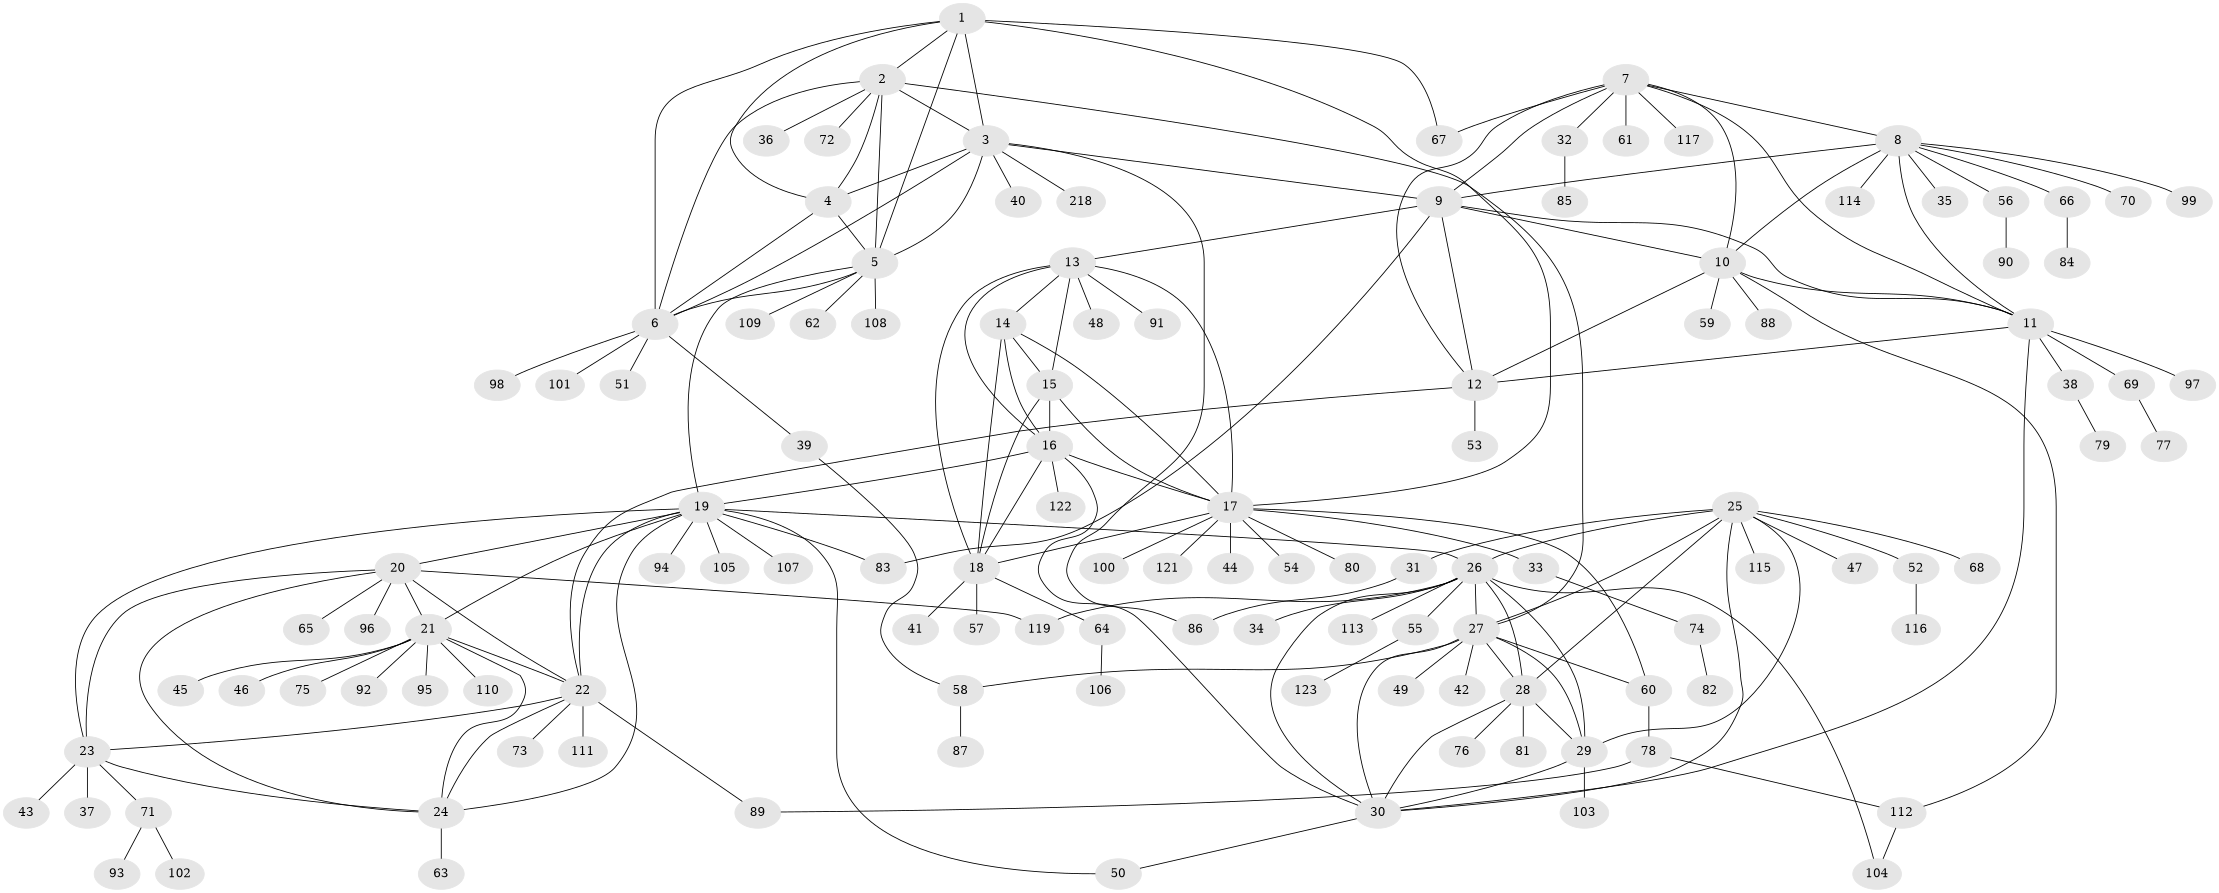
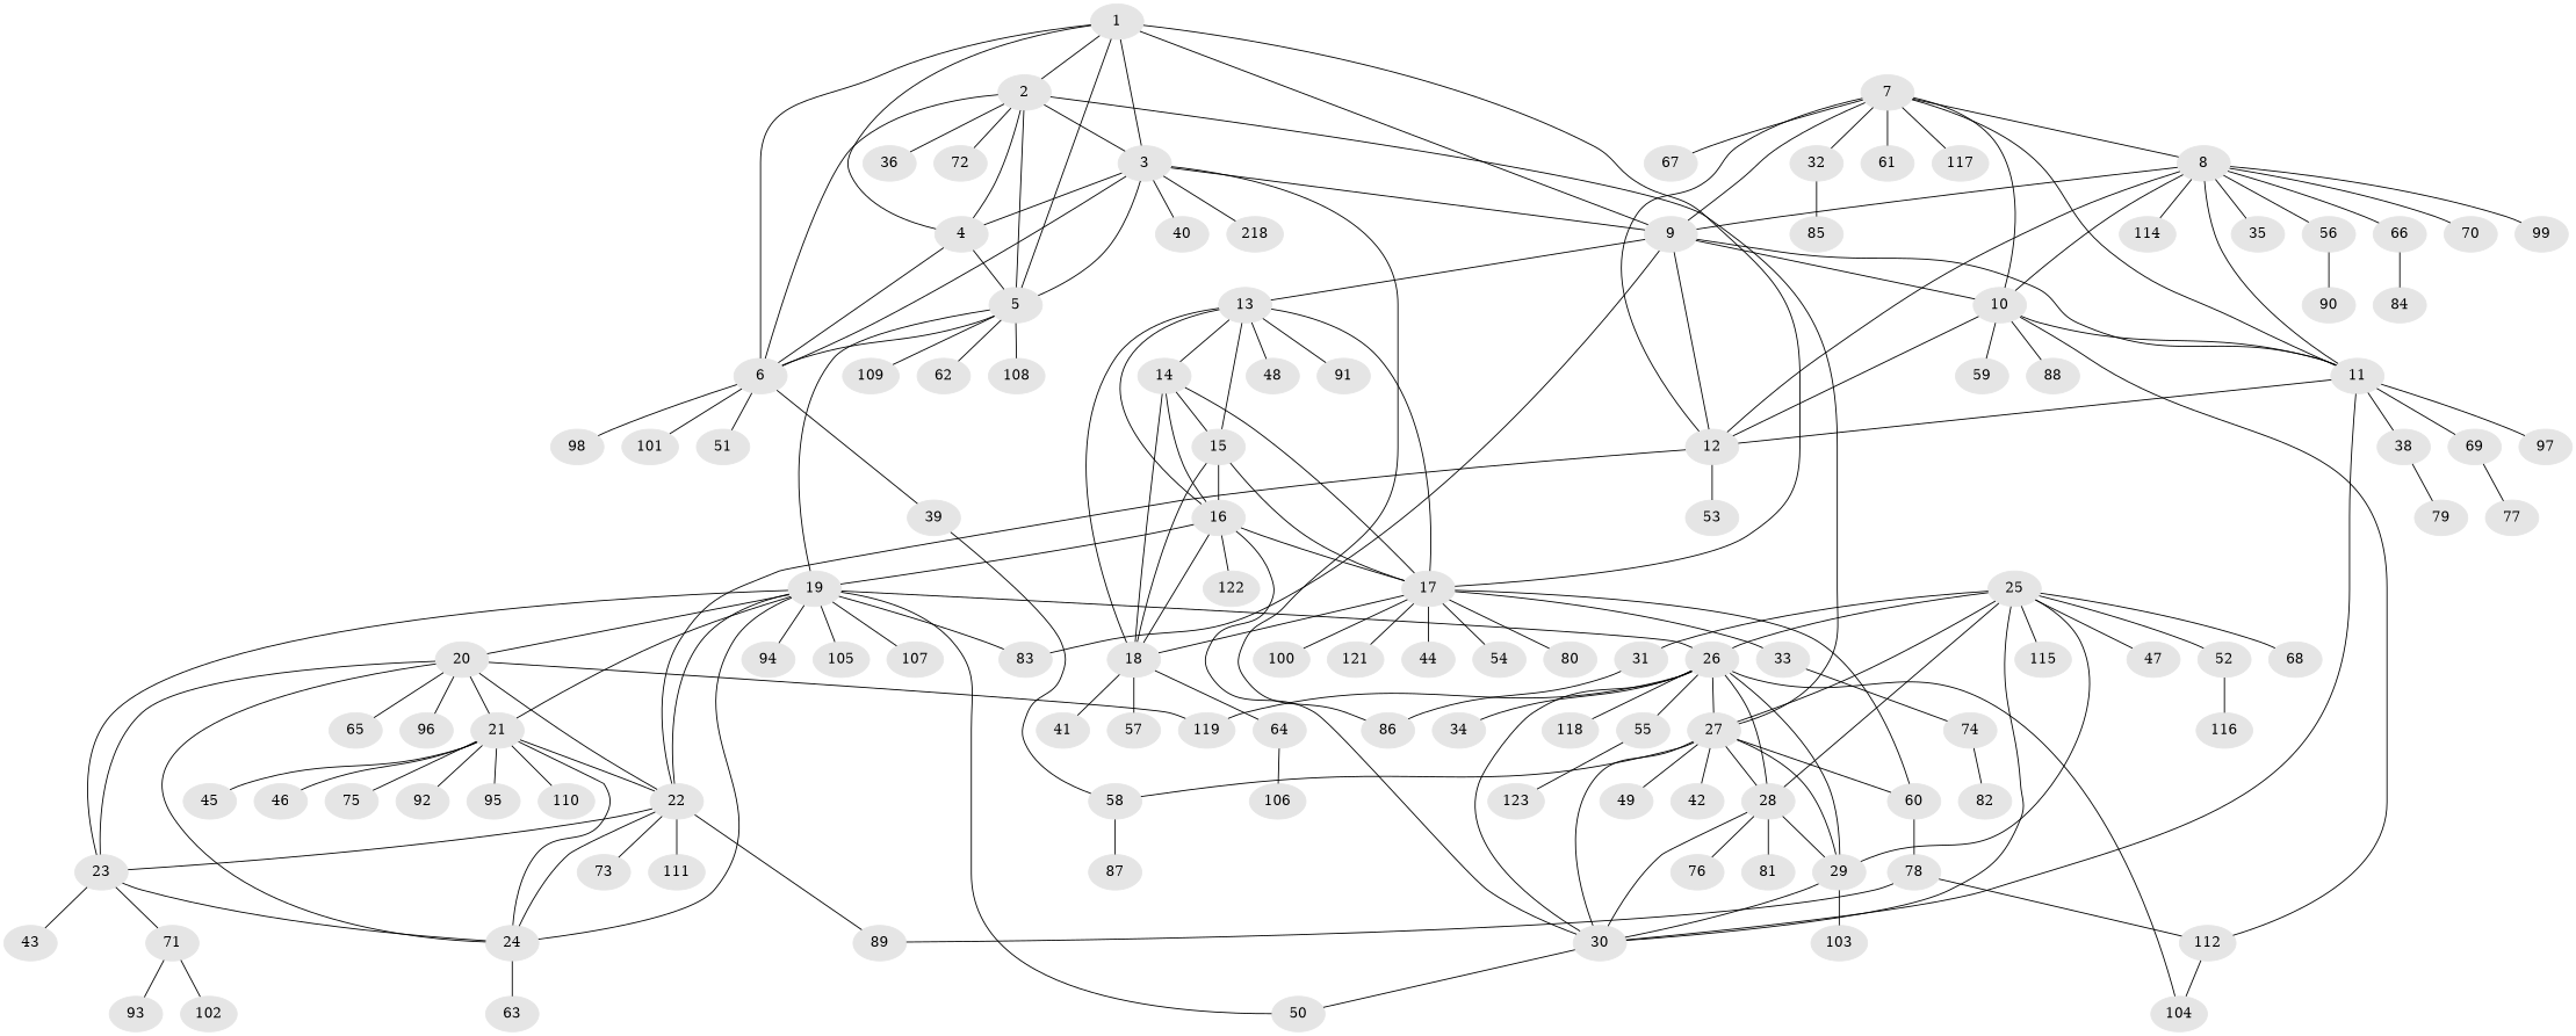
  graph {
    fontname="DejaVu Serif"
    node [color=gray90 fontname="DejaVu Serif" style=filled]
    edge [fontname="DejaVu Serif"]
    1
    2
    3
    4
    5
    6
    17
    67
    27
    36
    72
    9
    40
    86
    n15 [label=218]
    19
    62
    108
    109
    39
    51
    98
    101
    18
    33
    44
    54
    60
    80
    100
    121
    30
    28
    29
    42
    49
    58
    10
    11
    12
    13
    83
    22
    20
    21
    23
    24
    26
    50
    94
    105
    107
    7
    8
    32
    61
    117
    35
    56
    66
    70
    99
    114
    59
    88
    112
    38
    69
    97
    53
    85
    90
    84
    14
    15
    16
    48
    91
    78
    89
    79
    77
    73
    111
    122
    41
    57
    64
    74
    106
    65
    96
    119
    45
    46
    75
    92
    95
    110
-   37
    43
    71
    63
    34
    55
    104
-   113
+   113 [label=118]
    93
    102
    25
    31
    47
    52
    68
    115
    76
    81
    103
    116
    123
    87
    82
    1 -- 2
    1 -- 3
    1 -- 4
    1 -- 5
    1 -- 6
    1 -- 17
-   1 -- 67
+   1 -- 9
    2 -- 3
    2 -- 4
    2 -- 5
    2 -- 6
    2 -- 27
    2 -- 36
    2 -- 72
    3 -- 4
    3 -- 5
    3 -- 6
    3 -- 9
    3 -- 40
    3 -- 86
    3 -- n15
    4 -- 5
    4 -- 6
    5 -- 6
    5 -- 19
    5 -- 62
    5 -- 108
    5 -- 109
    6 -- 39
    6 -- 51
    6 -- 98
    6 -- 101
    17 -- 18
    17 -- 33
    17 -- 44
    17 -- 54
    17 -- 60
    17 -- 80
    17 -- 100
    17 -- 121
    27 -- 60
    27 -- 30
    27 -- 28
    27 -- 29
    27 -- 42
    27 -- 49
    27 -- 58
    9 -- 10
    9 -- 11
    9 -- 12
    9 -- 13
    9 -- 83
    19 -- 83
    19 -- 22
    19 -- 20
    19 -- 21
    19 -- 23
    19 -- 24
    19 -- 26
    19 -- 50
    19 -- 94
    19 -- 105
    19 -- 107
    39 -- 58
    18 -- 41
    18 -- 57
    18 -- 64
    33 -- 74
    60 -- 78
    30 -- 50
    28 -- 30
    28 -- 29
    28 -- 76
    28 -- 81
    29 -- 30
    29 -- 103
    58 -- 87
    10 -- 11
    10 -- 12
    10 -- 59
    10 -- 88
    10 -- 112
    11 -- 30
    11 -- 12
    11 -- 38
    11 -- 69
    11 -- 97
    12 -- 22
    12 -- 53
    13 -- 17
    13 -- 18
    13 -- 14
    13 -- 15
    13 -- 16
    13 -- 48
    13 -- 91
    22 -- 23
    22 -- 24
    22 -- 89
    22 -- 73
    22 -- 111
    20 -- 22
    20 -- 21
    20 -- 23
    20 -- 24
    20 -- 65
    20 -- 96
    20 -- 119
    21 -- 22
    21 -- 24
    21 -- 45
    21 -- 46
    21 -- 75
    21 -- 92
    21 -- 95
    21 -- 110
    23 -- 24
-   23 -- 37
    23 -- 43
    23 -- 71
    24 -- 63
    26 -- 27
    26 -- 30
    26 -- 28
    26 -- 29
    26 -- 119
    26 -- 34
    26 -- 55
    26 -- 104
    26 -- 113
    7 -- 67
    7 -- 9
    7 -- 10
    7 -- 11
    7 -- 12
    7 -- 8
    7 -- 32
    7 -- 61
    7 -- 117
    8 -- 9
    8 -- 10
    8 -- 11
+   8 -- 12
    8 -- 35
    8 -- 56
    8 -- 66
    8 -- 70
    8 -- 99
    8 -- 114
    32 -- 85
    56 -- 90
    66 -- 84
    112 -- 104
    38 -- 79
    69 -- 77
    14 -- 17
    14 -- 18
    14 -- 15
    14 -- 16
    15 -- 17
    15 -- 18
    15 -- 16
    16 -- 17
    16 -- 19
    16 -- 18
    16 -- 30
    16 -- 122
    78 -- 112
    78 -- 89
    64 -- 106
    74 -- 82
    71 -- 93
    71 -- 102
    55 -- 123
    25 -- 27
    25 -- 30
    25 -- 28
    25 -- 29
    25 -- 26
    25 -- 31
    25 -- 47
    25 -- 52
    25 -- 68
    25 -- 115
    31 -- 86
    52 -- 116
  }
